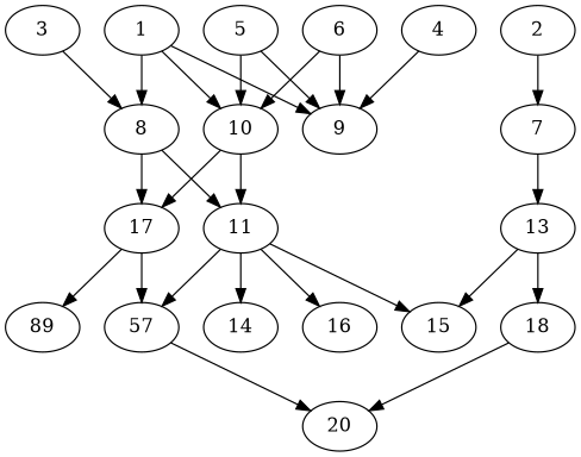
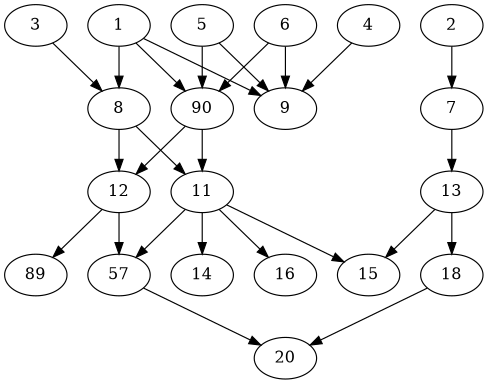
  digraph {
    node [alpha=0.11]
    1 [alpha=0.19 expect_size=50824192]
    8 [alpha=0.03 expect_size=27081728]
    9 [alpha=0.15 expect_size=14931968]
-   10 [alpha=0.06 expect_size=27179008]
+   10 [alpha=0.06 expect_size=27179008 label=90]
    11 [alpha=0.10 expect_size=38854656]
-   12 [alpha=0.09 expect_size=37553152 label=17]
+   12 [alpha=0.09 expect_size=37553152]
    15 [expect_size=25119744]
    14 [alpha=0.16 expect_size=21775360]
    16 [alpha=0.07 expect_size=21551104]
    n10 [expect_size=20598784 label=57]
    n11 [alpha=0.17 expect_size=37729280 label=89]
    2 [expect_size=44994560]
    7 [alpha=0.04 expect_size=14007296]
    13 [alpha=0.14 expect_size=15928320]
    18 [alpha=0.08 expect_size=29767680]
    3 [alpha=0.02 expect_size=49433600]
    4 [alpha=0.01 expect_size=46383104]
    5 [alpha=0.18 expect_size=27338752]
    6 [alpha=0.20 expect_size=27757568]
    20 [alpha=0.09 expect_size=24770560]
    1 -> 8
    1 -> 9
    1 -> 10
    8 -> 11
    8 -> 12
    10 -> 11
    10 -> 12
    11 -> 15
    11 -> 14
    11 -> 16
    11 -> n10
    12 -> n10
    12 -> n11
    n10 -> 20
    2 -> 7
    7 -> 13
    13 -> 15
    13 -> 18
    18 -> 20
    3 -> 8
    4 -> 9
    5 -> 9
    5 -> 10
    6 -> 9
    6 -> 10
  }
